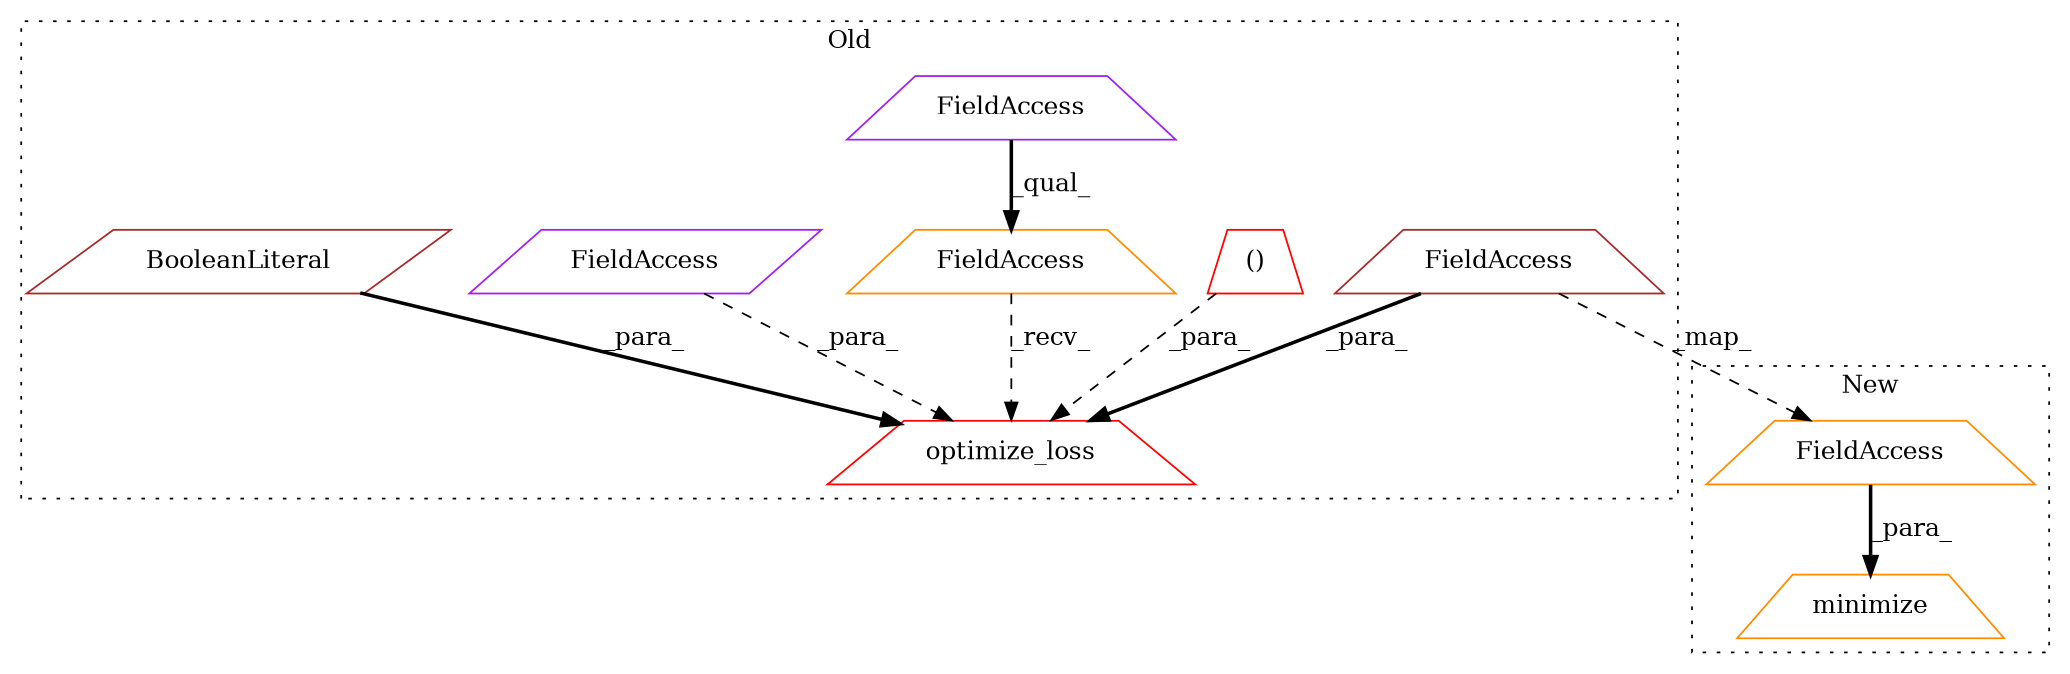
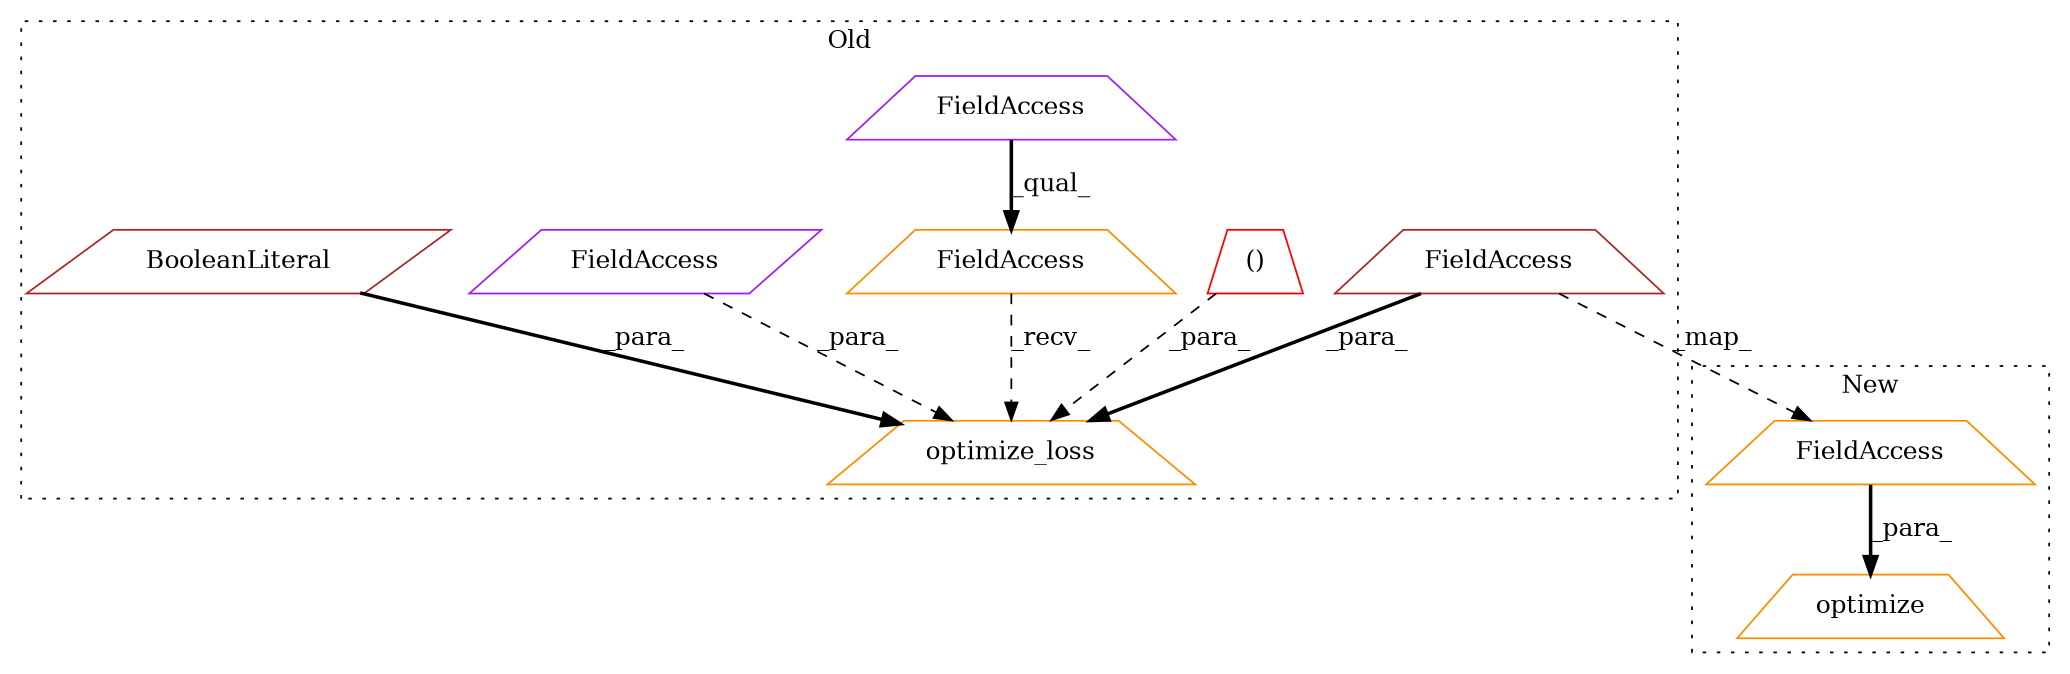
  digraph {
    node [a=22 color=darkorange l=32 s=7980 shape=trapezium]
    edge [style=dashed]
    n1 [a=106 color=red l=93 label="()" s=8154]
-   n2 [a=32 color=red l="14,1" label=optimize_loss s="8006,8293"]
+   n2 [a=32 l="14,1" label=optimize_loss s="8006,8293"]
    n3 [l=25 label=FieldAccess]
    n4 [color=purple l=18 label=FieldAccess]
    n5 [color=purple l=15 label=FieldAccess s=8049 shape=parallelogram]
    n6 [a=9 color=brown l=5 label=BooleanLiteral s=8121 shape=parallelogram]
    n7 [color=brown label=FieldAccess s=8088]
-   n8 [a=32 l="9,1" label=minimize s="7821,7874"]
+   n8 [a=32 l="9,1" label=optimize s="7821,7874"]
    n9 [label=FieldAccess s=7842]
    subgraph cluster_1 {
      label=Old
      style=dotted
      n1
      n2
      n3
      n4
      n5
      n6
      n7
    }
    subgraph cluster_2 {
      label=New
      style=dotted
      n8
      n9
    }
    n1 -> n2 [label=_para_]
    n3 -> n2 [label=_recv_]
    n4 -> n3 [label=_qual_ style=bold]
    n5 -> n2 [label=_para_]
    n6 -> n2 [label=_para_ style=bold]
    n7 -> n2 [label=_para_ style=bold]
    n7 -> n9 [label=_map_]
    n9 -> n8 [label=_para_ style=bold]
  }
